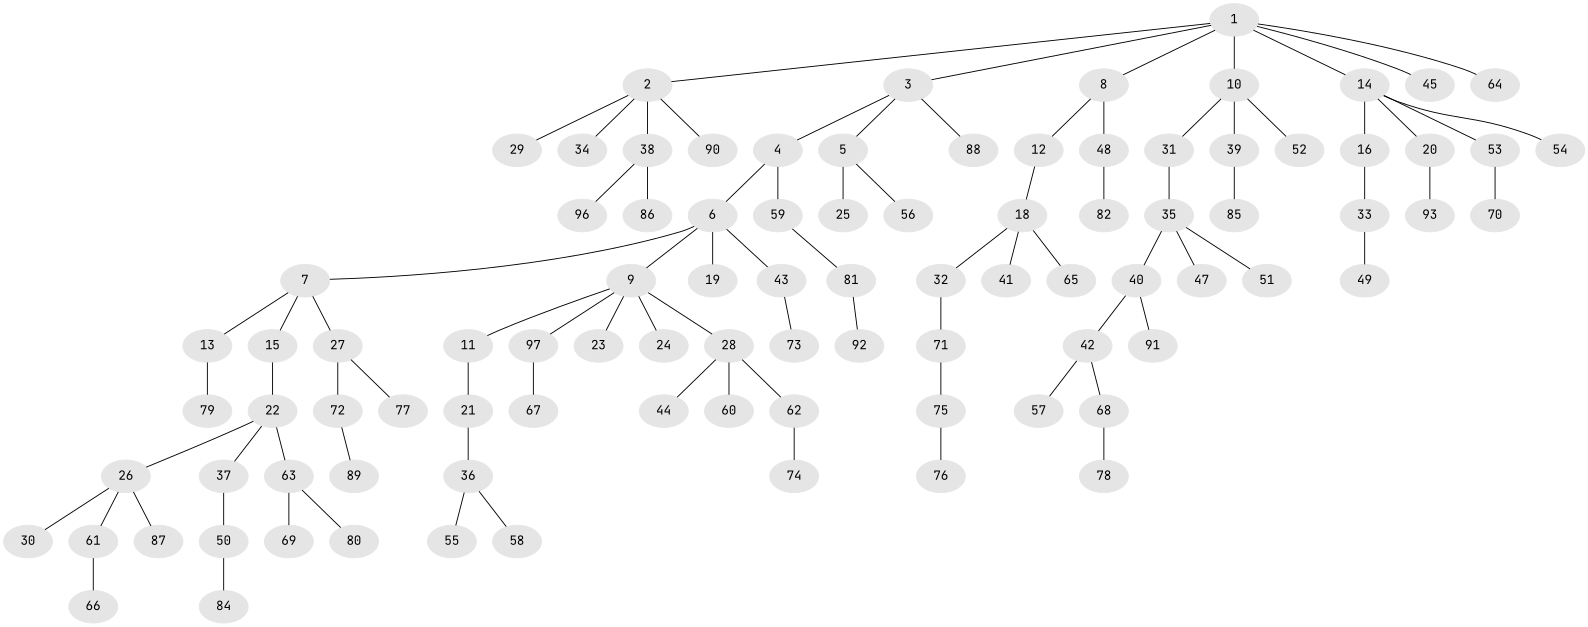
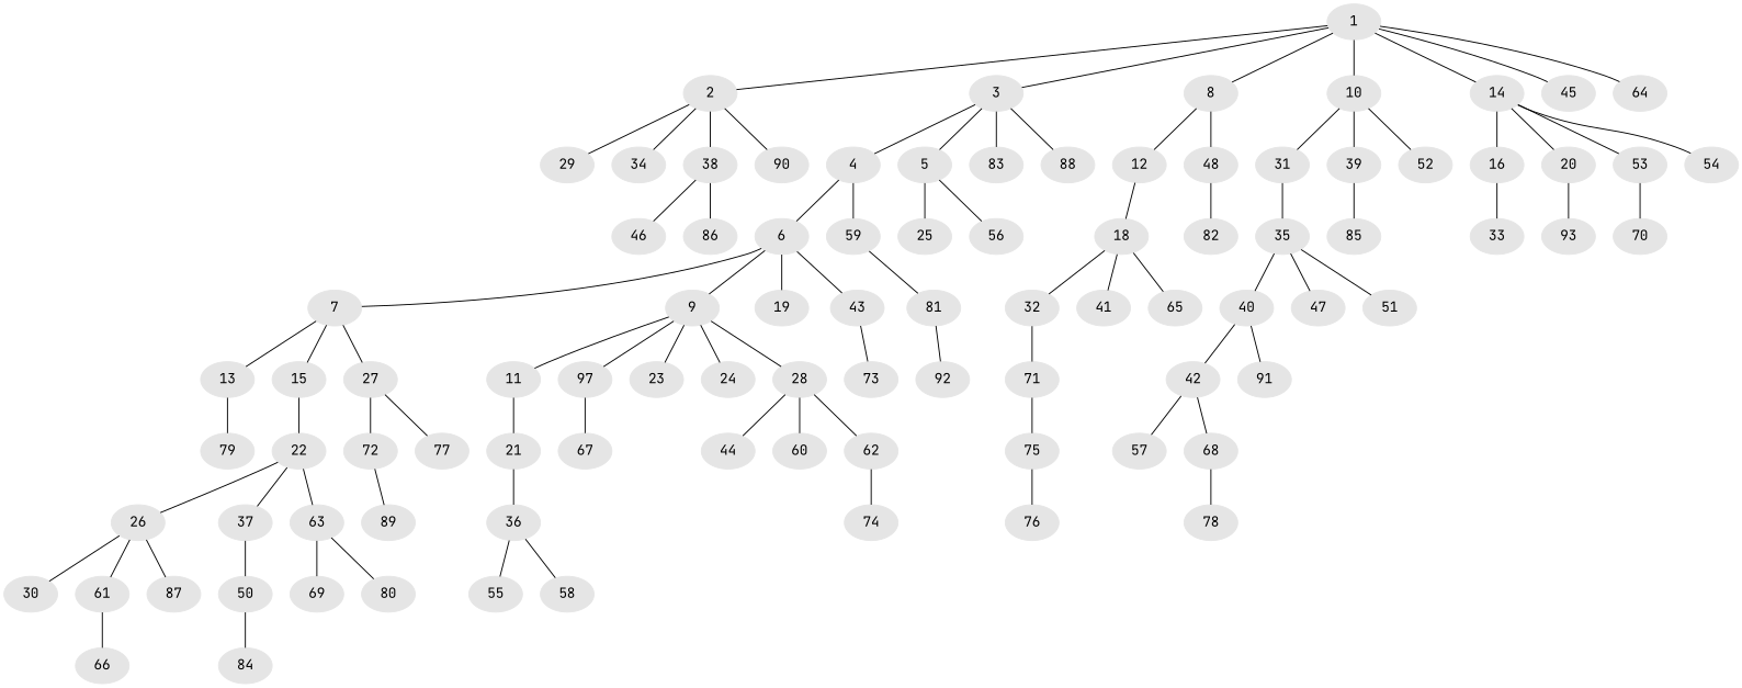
  graph {
    fontname="JetBrains Mono"
    node [color=gray90 fontname="JetBrains Mono" style=filled]
    edge [fontname="JetBrains Mono"]
    1
    2
    3
    8
    10
    14
    45
    64
    29
    34
    38
    90
    4
    5
+   83
    88
    12
    48
    31
    39
    52
    16
    20
    53
    54
-   46 [label=96]
+   46
    86
    6
    59
    25
    56
    7
    9
    19
    43
    81
    13
    15
    27
    11
    n41 [label=97]
    23
    24
    28
    73
    79
    22
    72
    77
    18
    82
    21
    67
    44
    60
    62
    35
    85
    36
    32
    41
    65
    33
    93
    70
    26
    37
    63
-   49
    71
    55
    58
    30
    61
    87
    50
    69
    80
    66
    89
    74
    40
    47
    51
    75
    42
    91
    84
    57
    68
    78
    92
    76
    1 -- 2
    1 -- 3
    1 -- 8
    1 -- 10
    1 -- 14
    1 -- 45
    1 -- 64
    2 -- 29
    2 -- 34
    2 -- 38
    2 -- 90
    3 -- 4
    3 -- 5
+   3 -- 83
    3 -- 88
    8 -- 12
    8 -- 48
    10 -- 31
    10 -- 39
    10 -- 52
    14 -- 16
    14 -- 20
    14 -- 53
    14 -- 54
    38 -- 46
    38 -- 86
    4 -- 6
    4 -- 59
    5 -- 25
    5 -- 56
    12 -- 18
    48 -- 82
    31 -- 35
    39 -- 85
    16 -- 33
    20 -- 93
    53 -- 70
    6 -- 7
    6 -- 9
    6 -- 19
    6 -- 43
    59 -- 81
    7 -- 13
    7 -- 15
    7 -- 27
    9 -- 11
    9 -- n41
    9 -- 23
    9 -- 24
    9 -- 28
    43 -- 73
    81 -- 92
    13 -- 79
    15 -- 22
    27 -- 72
    27 -- 77
    11 -- 21
    n41 -- 67
    28 -- 44
    28 -- 60
    28 -- 62
    22 -- 26
    22 -- 37
    22 -- 63
    72 -- 89
    18 -- 32
    18 -- 41
    18 -- 65
    21 -- 36
    62 -- 74
    35 -- 40
    35 -- 47
    35 -- 51
    36 -- 55
    36 -- 58
    32 -- 71
-   33 -- 49
    26 -- 30
    26 -- 61
    26 -- 87
    37 -- 50
    63 -- 69
    63 -- 80
    71 -- 75
    61 -- 66
    50 -- 84
    40 -- 42
    40 -- 91
    75 -- 76
    42 -- 57
    42 -- 68
    68 -- 78
  }
